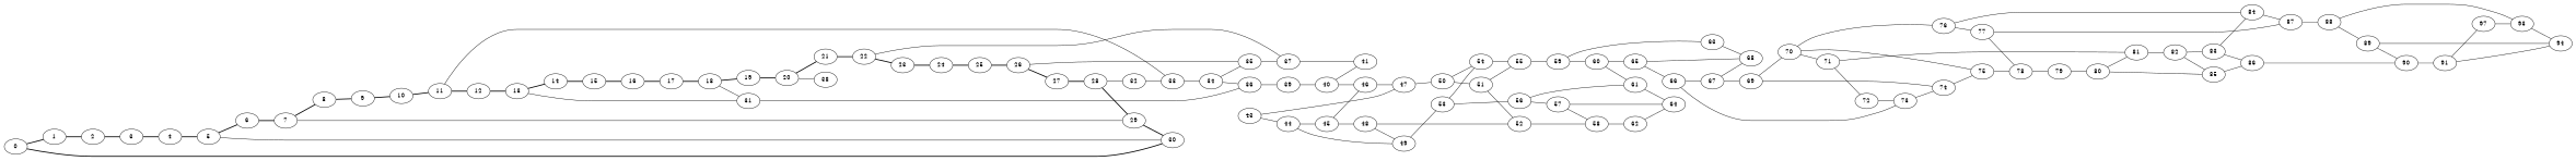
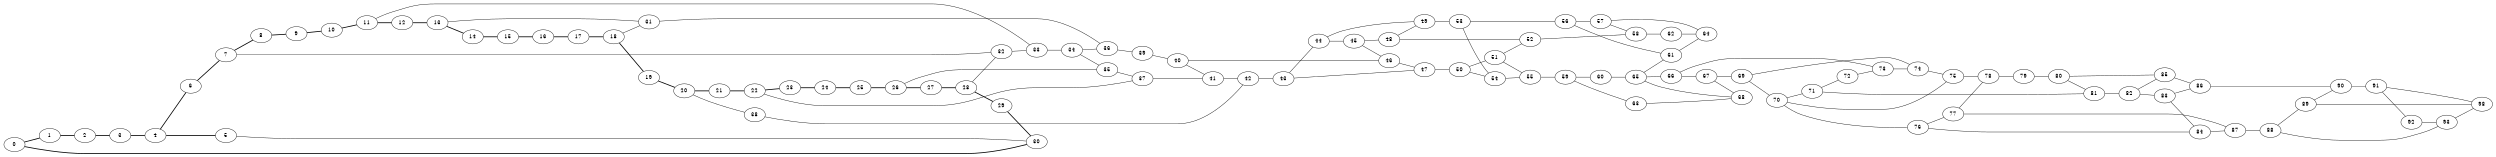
  graph {
    rankdir=LR
    0
    1
    30
    2
    3
    4
    5
    6
    7
    8
    32
    9
    33
    10
    34
    11
    12
    13
    14
    31
    36
    35
    15
    16
    39
    17
    18
    19
    20
    21
    38
    22
+   42
    23
    37
    40
    43
    24
    41
    25
    26
    27
    28
    29
    46
    47
    44
    50
    45
    49
    48
    53
    51
    54
    52
    56
    58
    55
    62
    57
    61
    59
    60
    63
    64
    65
    68
    66
    67
    73
    69
    74
    70
    75
    71
    76
    72
    81
    77
    84
    78
    82
    87
    85
    83
    79
    80
    88
    93
    89
-   92 [label=97]
+   92
    86
-   94
+   94 [label=98]
    90
    91
    0 -- 1 [style=bold]
    0 -- 30 [style=bold]
    1 -- 2 [style=bold]
    2 -- 3 [style=bold]
    3 -- 4 [style=bold]
    4 -- 5 [style=bold]
    5 -- 30
-   5 -- 6 [style=bold]
+   4 -- 6 [style=bold]
    6 -- 7 [style=bold]
    7 -- 8 [style=bold]
-   7 -- 29
+   7 -- 32
    8 -- 9 [style=bold]
    32 -- 33
    9 -- 10 [style=bold]
    33 -- 34
    10 -- 11 [style=bold]
    34 -- 36
    34 -- 35
    11 -- 33
    11 -- 12 [style=bold]
    12 -- 13 [style=bold]
    13 -- 14 [style=bold]
    13 -- 31
    14 -- 15 [style=bold]
    31 -- 36
    36 -- 39
    35 -- 37
    15 -- 16 [style=bold]
    16 -- 17 [style=bold]
    39 -- 40
    17 -- 18 [style=bold]
    18 -- 31
    18 -- 19 [style=bold]
    19 -- 20 [style=bold]
    20 -- 21 [style=bold]
    20 -- 38
    21 -- 22 [style=bold]
+   38 -- 42
    22 -- 23 [style=bold]
    22 -- 37
+   42 -- 43
    23 -- 24 [style=bold]
    37 -- 41
    40 -- 41
    40 -- 46
    43 -- 47
    43 -- 44
    24 -- 25 [style=bold]
+   41 -- 42
    25 -- 26 [style=bold]
    26 -- 35
    26 -- 27 [style=bold]
    27 -- 28 [style=bold]
    28 -- 32
    28 -- 29 [style=bold]
    29 -- 30 [style=bold]
    46 -- 47
    47 -- 50
    44 -- 45
    44 -- 49
    50 -- 51
    50 -- 54
    45 -- 46
    45 -- 48
    49 -- 53
    48 -- 49
    48 -- 52
    53 -- 54
    53 -- 56
    51 -- 52
    51 -- 55
    54 -- 55
    52 -- 58
    56 -- 57
    56 -- 61
    58 -- 62
    55 -- 59
    62 -- 64
    57 -- 58
    57 -- 64
    61 -- 64
    59 -- 60
    59 -- 63
-   60 -- 61
+   65 -- 61
    60 -- 65
    63 -- 68
    65 -- 68
    65 -- 66
    66 -- 67
    66 -- 73
    67 -- 68
    67 -- 69
    73 -- 74
    69 -- 74
    69 -- 70
    74 -- 75
    70 -- 75
    70 -- 71
    70 -- 76
    75 -- 78
    71 -- 72
    71 -- 81
    76 -- 77
    76 -- 84
    72 -- 73
    81 -- 82
    77 -- 78
    77 -- 87
    84 -- 87
    78 -- 79
    82 -- 85
    82 -- 83
    87 -- 88
    85 -- 86
    83 -- 84
    83 -- 86
    79 -- 80
    80 -- 81
    80 -- 85
    88 -- 93
    88 -- 89
    93 -- 94
    89 -- 94
    89 -- 90
    92 -- 93
    86 -- 90
    90 -- 91
    91 -- 92
    91 -- 94
  }
